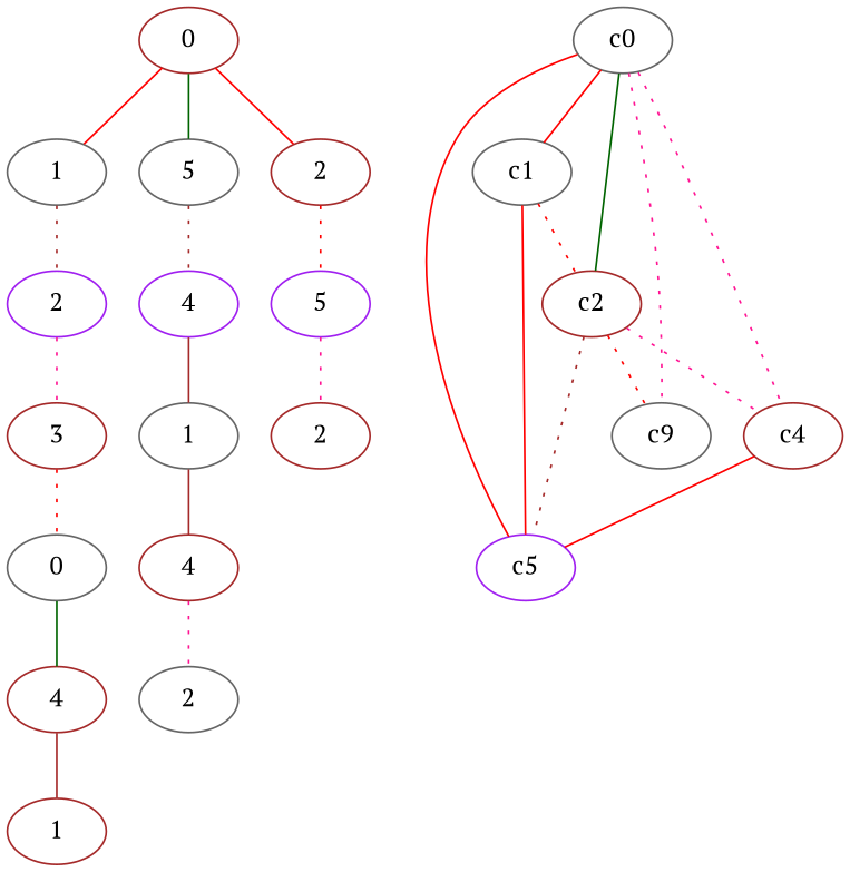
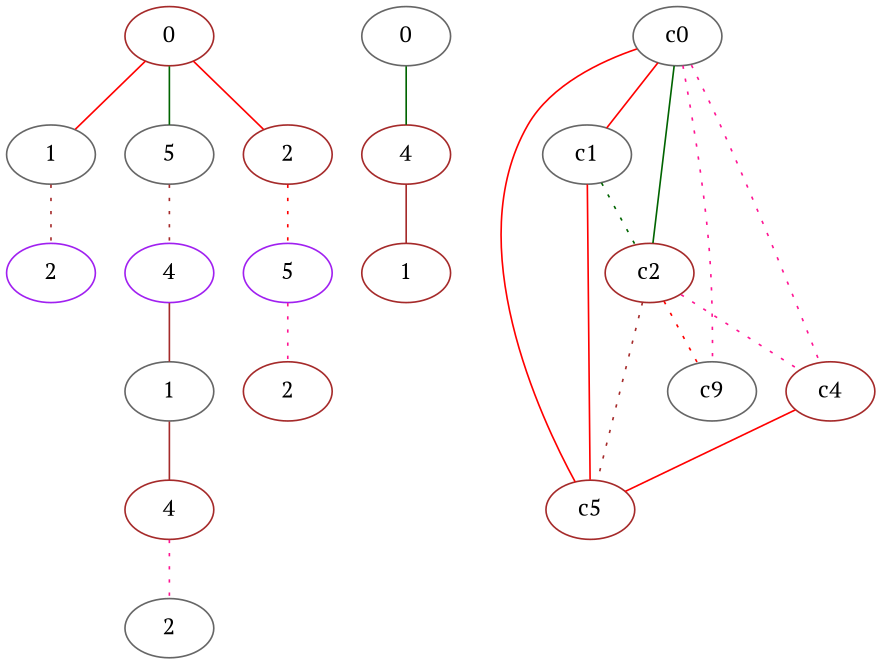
  graph {
    fontname="PT Serif"
    node [color=brown fontname="PT Serif"]
    edge [color=red fontname="PT Serif" style=dotted]
    n1 [label=0]
    n2 [color=gray40 label=1]
    n3 [color=gray40 label=5]
    n4 [label=2]
    n5 [color=purple label=2]
    n6 [color=purple label=4]
    n7 [color=purple label=5]
-   n8 [label=3]
    n9 [color=gray40 label=0]
    n10 [label=4]
    n11 [label=1]
    n12 [color=gray40 label=1]
    n13 [label=4]
    n14 [color=gray40 label=2]
    n15 [label=2]
    c0 [color=gray40]
    c1 [color=gray40]
    c2
    n19 [color=gray40 label=c9]
    c4
-   c5 [color=purple]
+   c5
    n1 -- n2 [style=""]
    n1 -- n3 [color=darkgreen style=""]
    n1 -- n4 [style=""]
    n2 -- n5 [color=brown]
    n3 -- n6 [color=brown]
    n4 -- n7
-   n5 -- n8 [color=deeppink]
    n6 -- n12 [color=brown style=""]
    n7 -- n15 [color=deeppink]
-   n8 -- n9
    n9 -- n10 [color=darkgreen style=""]
    n10 -- n11 [color=brown style=""]
    n12 -- n13 [color=brown style=""]
    n13 -- n14 [color=deeppink]
    c0 -- c1 [style=""]
    c0 -- c2 [color=darkgreen style=""]
    c0 -- n19 [color=deeppink]
    c0 -- c4 [color=deeppink]
    c0 -- c5 [style=""]
-   c1 -- c2
+   c1 -- c2 [color=darkgreen]
    c1 -- c5 [style=""]
    c2 -- n19
    c2 -- c4 [color=deeppink]
    c2 -- c5 [color=brown]
    c4 -- c5 [style=solid]
  }
